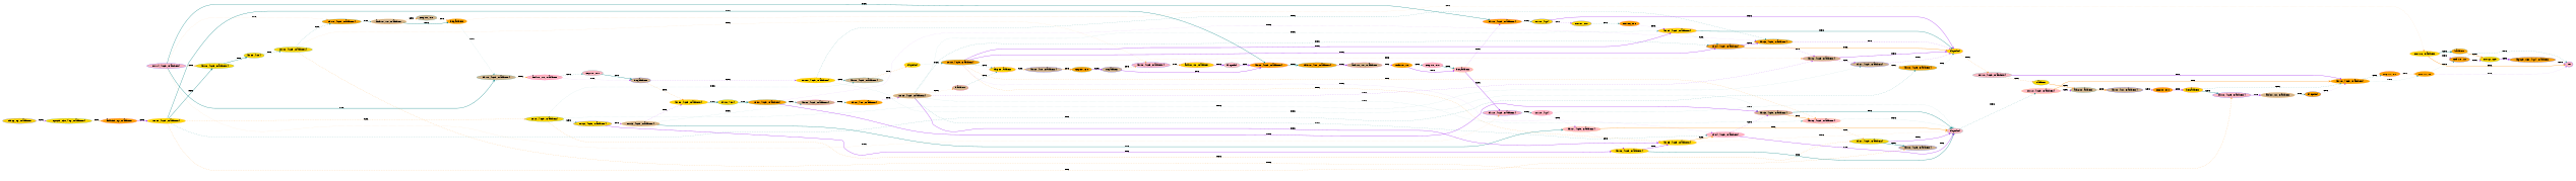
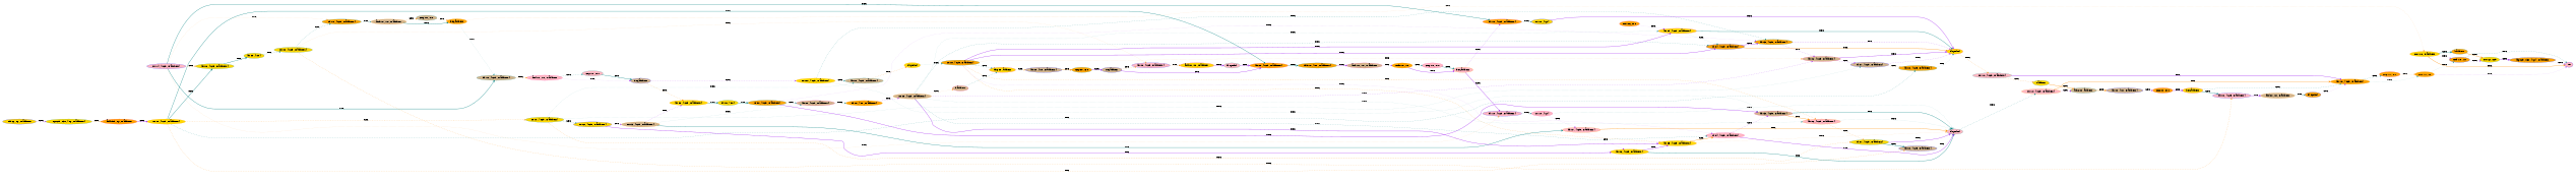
  digraph {
    rankdir=LR
    node [color=teal fillcolor=gold style=filled]
    edge [arrowhead=vee color=teal style=bold]
    n1 [color=blue label="sub sp , sp , # address"]
    n2 [label="stp x29 , x30 , [ sp , # address ]"]
    n3 [color=deeppink fillcolor=orange label="add x59 , sp , # address"]
    n4 [color=darkorange label="str x0 , [ x29 , # address ]"]
    n5 [label="str x1 , [ x29 , # address ]"]
    n6 [label="ldr x0 , [ x29 , # address ]"]
    n7 [color=deeppink fillcolor=orange label="ldr x0 , [ x29 , # address ]"]
    n8 [color=blue fillcolor=tan label="ldr x0 , [ x29 , # address ]"]
    n9 [fillcolor=orange label="ldr x0 , [ x29 , # address ]"]
    n10 [color=blue label="str x2 , [ x29 , # address ]"]
    n11 [fillcolor=tan label="ldr x0 , [ x29 , # address ]"]
    n12 [label="ldr x1 , [ x29 , # address ]"]
    n13 [color=blue fillcolor=tan label="ldr x1 , [ x29 , # address ]"]
    n14 [label="ldr x0 , [ x0 ]"]
    n15 [fillcolor=orange label="ldrb w0 , [ x0 , # address ]"]
    n16 [fillcolor=lightpink label="bl symbol"]
    n17 [color=deeppink label="bl symbol"]
    n18 [color=darkorange fillcolor=tan label="str x3 , [ x29 , # address ]"]
    n19 [color=darkorange label="ldr x6 , [ x29 , # address ]"]
    n20 [color=darkorange label="bl symbol"]
    n21 [color=darkorange label="ldr x0 , [ x29 , # address ]"]
    n22 [color=deeppink fillcolor=tan label="ldr x0 , [ x29 , # address ]"]
    n23 [color=darkorange fillcolor=lightpink label="ldr x7 , [ x29 , # address ]"]
    n24 [color=darkorange label="ldr x5 , [ x29 , # address ]"]
    n25 [color=blue fillcolor=lightpink label="str w4 , [ x29 , # address ]"]
    n26 [fillcolor=orange label="ldr w0 , [ x29 , # address ]"]
    n27 [fillcolor=tan label="ldr w0 , [ x29 , # address ]"]
    n28 [color=blue fillcolor=lightpink label="ldr w0 , [ x29 , # address ]"]
    n29 [color=deeppink fillcolor=orange label="ldr w0 , [ x29 , # address ]"]
    n30 [label="ldr x0 , [ x0 ]"]
    n31 [color=darkorange fillcolor=orange label="ldr x0 , [ x0 , # address ]"]
    n32 [color=darkorange fillcolor=tan label="and w0 , w0 , # address"]
    n33 [color=deeppink fillcolor=lightpink label="and w0 , w0 , # address"]
    n34 [color=deeppink fillcolor=lightpink label="str w0 , [ sp ]"]
    n35 [color=blue label="str w0 , [ sp ]"]
    n36 [label="str x0 , [ x29 , # address ]"]
    n37 [color=blue fillcolor=lightpink label="ldr x0 , [ x29 , # address ]"]
    n38 [color=blue fillcolor=lightpink label="ldr x0 , [ x29 , # address ]"]
    n39 [color=deeppink label="add x0 , x0 , # address"]
    n40 [color=darkorange fillcolor=tan label="add x0 , x0 , # address"]
    n41 [fillcolor=tan label="cmp w0 , # 0"]
    n42 [color=darkorange fillcolor=orange label="b.eq address"]
    n43 [color=darkorange label="mov w0 , # address"]
    n44 [fillcolor=orange label="b address"]
    n45 [color=blue fillcolor=lightpink label=ret]
    n46 [color=blue fillcolor=orange label="uxtb w0 , w0"]
    n47 [fillcolor=lightpink label="cmp w0 , # 0"]
    n48 [color=blue fillcolor=tan label="b.eq address"]
    n49 [label="mov sp , x29"]
    n50 [color=darkorange label="str xzr , [ x29 , # address ]"]
    n51 [color=deeppink fillcolor=tan label="ldr x3 , [ x29 , # address ]"]
    n52 [fillcolor=orange label="ldr x3 , [ x29 , # address ]"]
    n53 [color=darkorange fillcolor=lightpink label="ldr x2 , [ x29 , # address ]"]
    n54 [color=deeppink fillcolor=tan label="ldr x2 , [ x29 , # address ]"]
    n55 [fillcolor=orange label="str x0 , [ x29 , # address ]"]
    n56 [color=blue fillcolor=orange label="ldp x29 , x30 , [ sp ] , # address"]
    n57 [fillcolor=orange label="str x0 , [ x29 , # address ]"]
    n58 [color=deeppink label="adrp x0 , address"]
    n59 [color=deeppink fillcolor=lightpink label="ldr x4 , [ x29 , # address ]"]
    n60 [color=deeppink label="ldr x5 , [ x29 , # address ]"]
    n61 [color=blue fillcolor=orange label="ldr x4 , [ x29 , # address ]"]
    n62 [color=blue fillcolor=tan label="ldr x0 , [ x0 , # address ]"]
    n63 [fillcolor=orange label="cmp x0 , # 0"]
    n64 [color=darkorange fillcolor=tan label="str x0 , [ x29 , # address ]"]
    n65 [color=deeppink fillcolor=tan label="b address"]
    n66 [color=deeppink fillcolor=tan label="and w0 , w0 , # address"]
    n67 [color=darkorange fillcolor=orange label="uxtb w0 , w0"]
    n68 [color=deeppink fillcolor=lightpink label="cmp w0 , # 0"]
    n69 [color=darkorange fillcolor=lightpink label="b.eq address"]
-   n70 [color=blue label="mov x7 , # 0"]
    n71 [fillcolor=lightpink label="bl symbol"]
    n72 [color=blue fillcolor=tan label="b.eq address"]
    n73 [color=darkorange fillcolor=lightpink label="str w0 , [ x29 , # address ]"]
    n74 [fillcolor=tan label="adrp x0 , address"]
    n75 [color=darkorange fillcolor=orange label="ldr w0 , [ x29 , # address ]"]
    n76 [color=blue fillcolor=tan label="ldr x0 , [ x0 , # address ]"]
    n77 [color=deeppink fillcolor=orange label="cmp w0 , # 0"]
    n78 [color=darkorange fillcolor=orange label="cset w0 , ne"]
    n79 [color=deeppink fillcolor=orange label="cmp x0 , # 0"]
    n80 [color=deeppink fillcolor=orange label="mov x6 , # 0"]
    n81 [fillcolor=lightpink label="str w0 , [ x29 , # address ]"]
    n82 [label="b address"]
    n83 [color=blue fillcolor=orange label="bl symbol"]
    n84 [color=deeppink label="b.eq address"]
    n1 -> n2 [color=purple label=CFG style=dashed]
    n2 -> n3 [arrowhead=dot color=darkorange label=CFG style=dashed]
    n3 -> n4 [arrowhead=dot color=purple label=CFG]
    n4 -> n5 [color=darkorange label=CFG style=dashed]
    n4 -> n6 [label=DFG]
    n4 -> n7 [arrowhead=dot label=DFG]
    n4 -> n8 [color=darkorange label=DFG style=dashed]
    n4 -> n9 [arrowhead=dot label=DFG style=dashed]
    n5 -> n10 [label=CFG style=dashed]
    n5 -> n11 [label=DFG style=dotted]
    n5 -> n12 [arrowhead=dot color=darkorange label=DFG style=dashed]
    n5 -> n13 [label=DFG style=dotted]
    n6 -> n14 [label=DFG]
    n7 -> n15 [label=DFG]
    n8 -> n16 [arrowhead=dot label=DFG style=dotted]
    n9 -> n17 [arrowhead=dot label=DFG style=dotted]
    n10 -> n18 [color=purple label=CFG style=dotted]
    n10 -> n19 [arrowhead=dot color=purple label=DFG]
    n11 -> n20 [arrowhead=dot color=darkorange label=DFG style=dashed]
    n12 -> n8 [arrowhead=dot label=CFG]
    n12 -> n16 [color=purple label=DFG]
    n13 -> n9 [color=darkorange label=CFG style=dashed]
    n13 -> n17 [arrowhead=dot color=purple label=DFG style=dashed]
    n14 -> n36 [arrowhead=dot label=DFG style=dashed]
    n15 -> n66 [arrowhead=dot color=purple label=DFG]
    n16 -> n73 [arrowhead=dot label=DFG style=dashed]
    n17 -> n81 [arrowhead=dot color=darkorange label=DFG style=dashed]
    n18 -> n21 [color=purple label=DFG style=dashed]
    n18 -> n22 [label=DFG style=dotted]
    n18 -> n23 [label=DFG]
    n19 -> n16 [arrowhead=dot label=DFG]
    n19 -> n24 [arrowhead=dot color=purple label=CFG]
    n20 -> n57 [label=DFG style=dotted]
    n21 -> n30 [arrowhead=dot label=DFG]
    n22 -> n31 [label=DFG style=dotted]
    n23 -> n16 [color=darkorange label=DFG]
    n23 -> n19 [arrowhead=dot color=purple label=CFG style=dotted]
    n24 -> n16 [color=darkorange label=DFG style=dotted]
    n24 -> n59 [color=darkorange label=CFG]
    n25 -> n6 [arrowhead=dot color=darkorange label=CFG style=dashed]
    n25 -> n26 [color=darkorange label=DFG style=dotted]
    n25 -> n27 [label=DFG]
    n25 -> n28 [color=darkorange label=DFG style=dotted]
    n25 -> n29 [arrowhead=dot label=DFG]
    n26 -> n32 [label=DFG style=dashed]
    n27 -> n33 [arrowhead=dot color=darkorange label=DFG style=dashed]
    n28 -> n34 [label=DFG style=dotted]
    n29 -> n35 [label=DFG style=dashed]
    n30 -> n55 [label=DFG]
    n31 -> n64 [color=purple label=DFG style=dashed]
    n32 -> n41 [arrowhead=dot color=darkorange label=CFG style=dashed]
    n32 -> n42 [arrowhead=dot label=DFG]
    n33 -> n47 [label=CFG style=dashed]
    n33 -> n48 [arrowhead=dot color=purple label=DFG style=dotted]
    n34 -> n16 [label=DFG style=dotted]
    n34 -> n23 [arrowhead=dot color=purple label=CFG style=dotted]
    n35 -> n17 [color=purple label=DFG]
-   n35 -> n70 [color=purple label=CFG style=dashed]
    n36 -> n26 [arrowhead=dot label=CFG style=dashed]
    n36 -> n37 [color=darkorange label=DFG style=dotted]
    n36 -> n38 [arrowhead=dot color=darkorange label=DFG style=dashed]
    n37 -> n39 [arrowhead=dot color=darkorange label=DFG style=dashed]
    n38 -> n40 [color=purple label=DFG]
    n39 -> n71 [color=purple label=DFG]
    n40 -> n83 [label=DFG style=dashed]
    n41 -> n42 [arrowhead=dot color=darkorange label=CFG style=dashed]
    n42 -> n27 [label=CFG style=dotted]
    n42 -> n43 [arrowhead=dot color=darkorange label=CFG style=dotted]
    n43 -> n44 [label=CFG]
    n43 -> n45 [color=darkorange label=DFG]
    n43 -> n46 [color=purple label=DFG style=dotted]
    n44 -> n49 [color=darkorange label=CFG]
    n46 -> n45 [arrowhead=dot label=DFG style=dashed]
    n46 -> n49 [arrowhead=dot color=purple label=CFG style=dotted]
    n47 -> n48 [label=CFG]
    n48 -> n21 [arrowhead=dot color=darkorange label=CFG style=dashed]
    n48 -> n50 [color=purple label=CFG style=dashed]
    n49 -> n56 [color=purple label=CFG]
    n50 -> n11 [label=CFG style=dotted]
    n50 -> n51 [arrowhead=dot label=DFG style=dotted]
    n50 -> n52 [arrowhead=dot label=DFG style=dashed]
    n51 -> n16 [label=DFG]
    n51 -> n53 [color=darkorange label=CFG]
    n52 -> n17 [arrowhead=dot color=purple label=DFG style=dashed]
    n52 -> n54 [arrowhead=dot color=purple label=CFG style=dashed]
    n53 -> n12 [color=darkorange label=CFG style=dashed]
    n53 -> n16 [arrowhead=dot label=DFG style=dotted]
    n54 -> n13 [color=purple label=CFG style=dashed]
    n54 -> n17 [color=purple label=DFG]
    n55 -> n22 [label=CFG style=dotted]
    n55 -> n51 [arrowhead=dot color=purple label=DFG]
    n55 -> n52 [arrowhead=dot color=purple label=DFG style=dotted]
    n56 -> n45 [color=purple label=CFG style=dotted]
    n57 -> n24 [color=darkorange label=DFG style=dashed]
    n57 -> n53 [color=darkorange label=DFG style=dashed]
    n57 -> n54 [color=darkorange label=DFG style=dotted]
    n57 -> n58 [label=CFG style=dashed]
    n57 -> n59 [color=purple label=DFG style=dotted]
    n57 -> n60 [arrowhead=dot color=purple label=DFG]
    n57 -> n61 [arrowhead=dot color=purple label=DFG]
    n58 -> n62 [color=darkorange label=CFG style=dotted]
    n59 -> n16 [color=purple label=DFG]
    n59 -> n51 [arrowhead=dot color=purple label=CFG style=dashed]
    n60 -> n17 [arrowhead=dot label=DFG]
    n60 -> n61 [arrowhead=dot label=CFG style=dotted]
    n61 -> n17 [arrowhead=dot color=darkorange label=DFG]
    n61 -> n52 [arrowhead=dot color=purple label=CFG]
    n62 -> n63 [color=darkorange label=CFG]
    n63 -> n72 [arrowhead=dot color=purple label=CFG]
    n64 -> n24 [color=purple label=DFG]
    n64 -> n53 [label=DFG style=dotted]
    n64 -> n54 [color=purple label=DFG style=dashed]
    n64 -> n59 [arrowhead=dot label=DFG style=dashed]
    n64 -> n60 [label=DFG style=dotted]
    n64 -> n61 [arrowhead=dot label=DFG style=dashed]
    n64 -> n65 [arrowhead=dot color=darkorange label=CFG style=dotted]
    n65 -> n58 [label=CFG style=dashed]
    n66 -> n67 [arrowhead=dot color=purple label=DFG style=dotted]
    n67 -> n68 [arrowhead=dot label=CFG style=dotted]
    n67 -> n69 [arrowhead=dot color=purple label=DFG]
    n68 -> n69 [arrowhead=dot label=CFG]
    n69 -> n28 [arrowhead=dot color=purple label=CFG]
    n69 -> n29 [arrowhead=dot color=purple label=CFG style=dashed]
-   n70 -> n80 [label=CFG style=dashed]
    n71 -> n7 [color=purple label=CFG]
    n72 -> n7 [color=purple label=CFG]
    n72 -> n37 [color=darkorange label=CFG style=dashed]
    n73 -> n74 [arrowhead=dot color=purple label=CFG style=dashed]
    n73 -> n75 [color=darkorange label=DFG]
    n74 -> n76 [color=darkorange label=CFG]
    n75 -> n77 [label=CFG style=dashed]
    n75 -> n78 [label=DFG style=dotted]
    n76 -> n79 [color=purple label=CFG style=dotted]
    n77 -> n78 [arrowhead=dot color=darkorange label=CFG style=dotted]
    n78 -> n45 [color=purple label=DFG style=dotted]
    n78 -> n46 [label=DFG style=dotted]
    n79 -> n84 [arrowhead=dot color=purple label=CFG]
    n80 -> n60 [arrowhead=dot color=purple label=CFG style=dotted]
    n81 -> n75 [arrowhead=dot color=purple label=DFG]
    n81 -> n82 [arrowhead=dot color=darkorange label=CFG style=dashed]
    n82 -> n74 [arrowhead=dot color=darkorange label=CFG]
    n83 -> n75 [arrowhead=dot color=purple label=CFG style=dotted]
    n84 -> n38 [arrowhead=dot label=CFG]
    n84 -> n75 [label=CFG style=dashed]
  }
